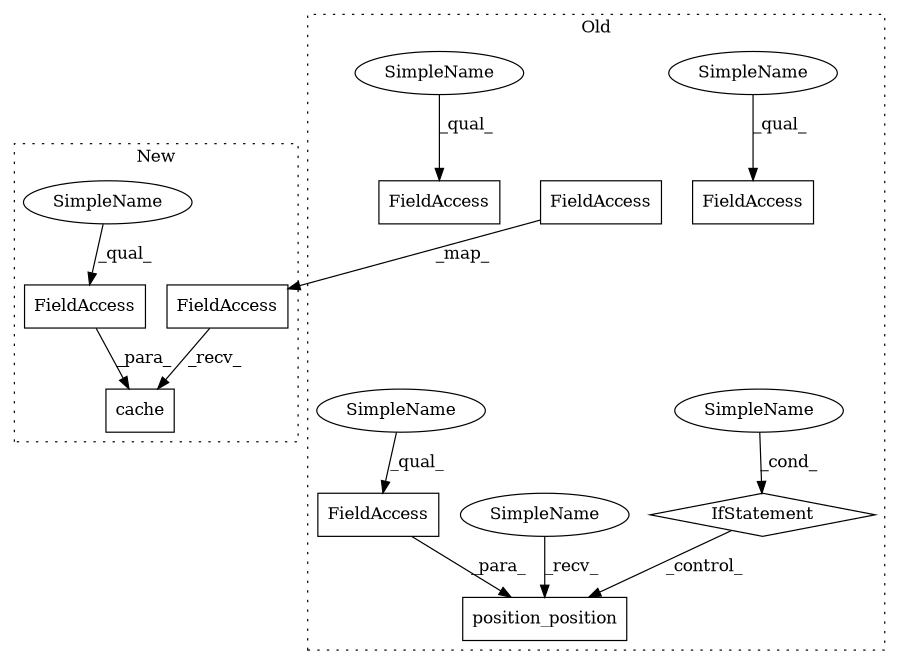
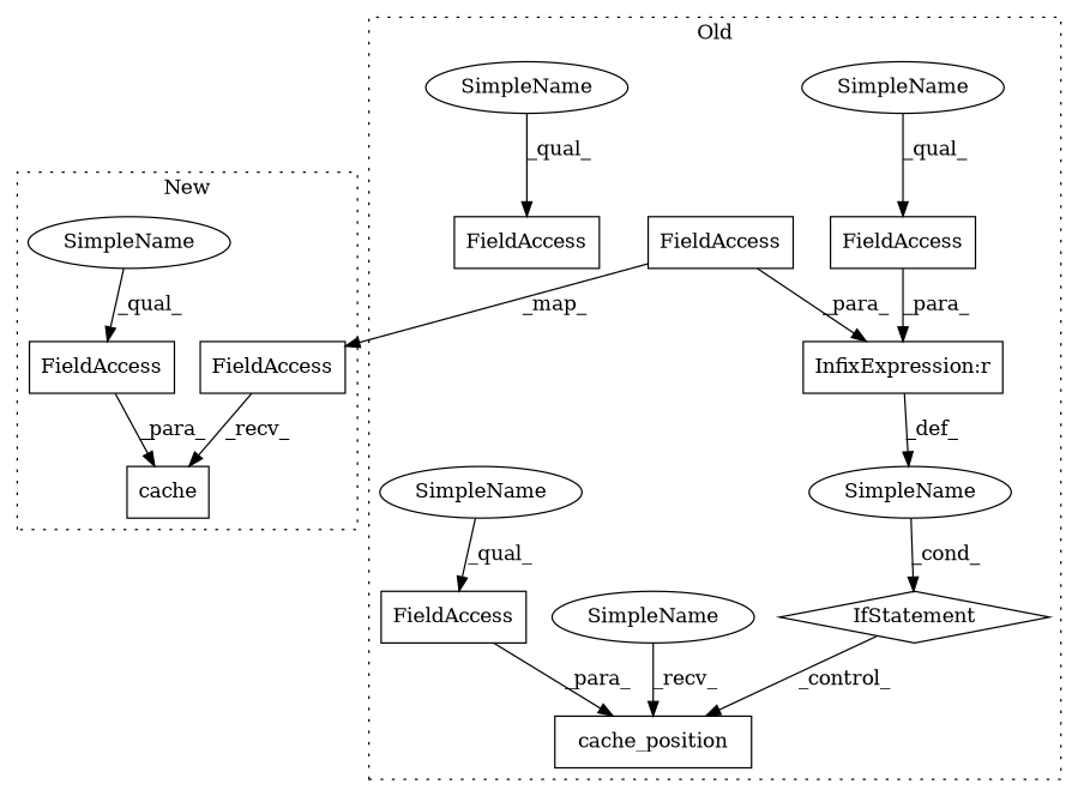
  digraph {
    node [a=42 l=4 s=13453 shape=box]
-   n1 [a=32 l="15,1" label=position_position s="13438,13464"]
+   n1 [a=32 l="15,1" label=cache_position s="13438,13464"]
+   n2 [a=27 label="InfixExpression:r" s=13403]
    n3 [label=SimpleName shape=ellipse l="" s=""]
    n4 [a=25 l="4,2" label=IfStatement s="13388,13423" shape=diamond]
    n5 [a=22 l=11 label=FieldAccess]
    n6 [a=22 l=16 label=FieldAccess s=13407]
    n7 [a=22 l=14 label=FieldAccess s=13488]
    n8 [a=22 l=11 label=FieldAccess s=13392]
    n9 [label=SimpleName s=13407 shape=ellipse]
    n10 [label=SimpleName s=13433 shape=ellipse]
    n11 [label=SimpleName s=13488 shape=ellipse]
    n12 [label=SimpleName shape=ellipse]
    n13 [a=32 l="6,1" label=cache s="13014,13031"]
    n14 [a=22 l=11 label=FieldAccess s=13020]
    n15 [a=22 l=11 label=FieldAccess s=13002]
    n16 [label=SimpleName s=13020 shape=ellipse]
    subgraph cluster_1 {
      label=Old
      style=dotted
      n1
+     n2
      n3
      n4
      n5
      n6
      n7
      n8
      n9
      n10
      n11
      n12
    }
    subgraph cluster_2 {
      label=New
      style=dotted
      n13
      n14
      n15
      n16
    }
+   n2 -> n3 [label=_def_]
    n3 -> n4 [label=_cond_]
    n4 -> n1 [label=_control_]
    n5 -> n1 [label=_para_]
+   n6 -> n2 [label=_para_]
+   n8 -> n2 [label=_para_]
    n8 -> n15 [label=_map_]
    n9 -> n6 [label=_qual_]
    n10 -> n1 [label=_recv_]
    n11 -> n7 [label=_qual_]
    n12 -> n5 [label=_qual_]
    n14 -> n13 [label=_para_]
    n15 -> n13 [label=_recv_]
    n16 -> n14 [label=_qual_]
  }
